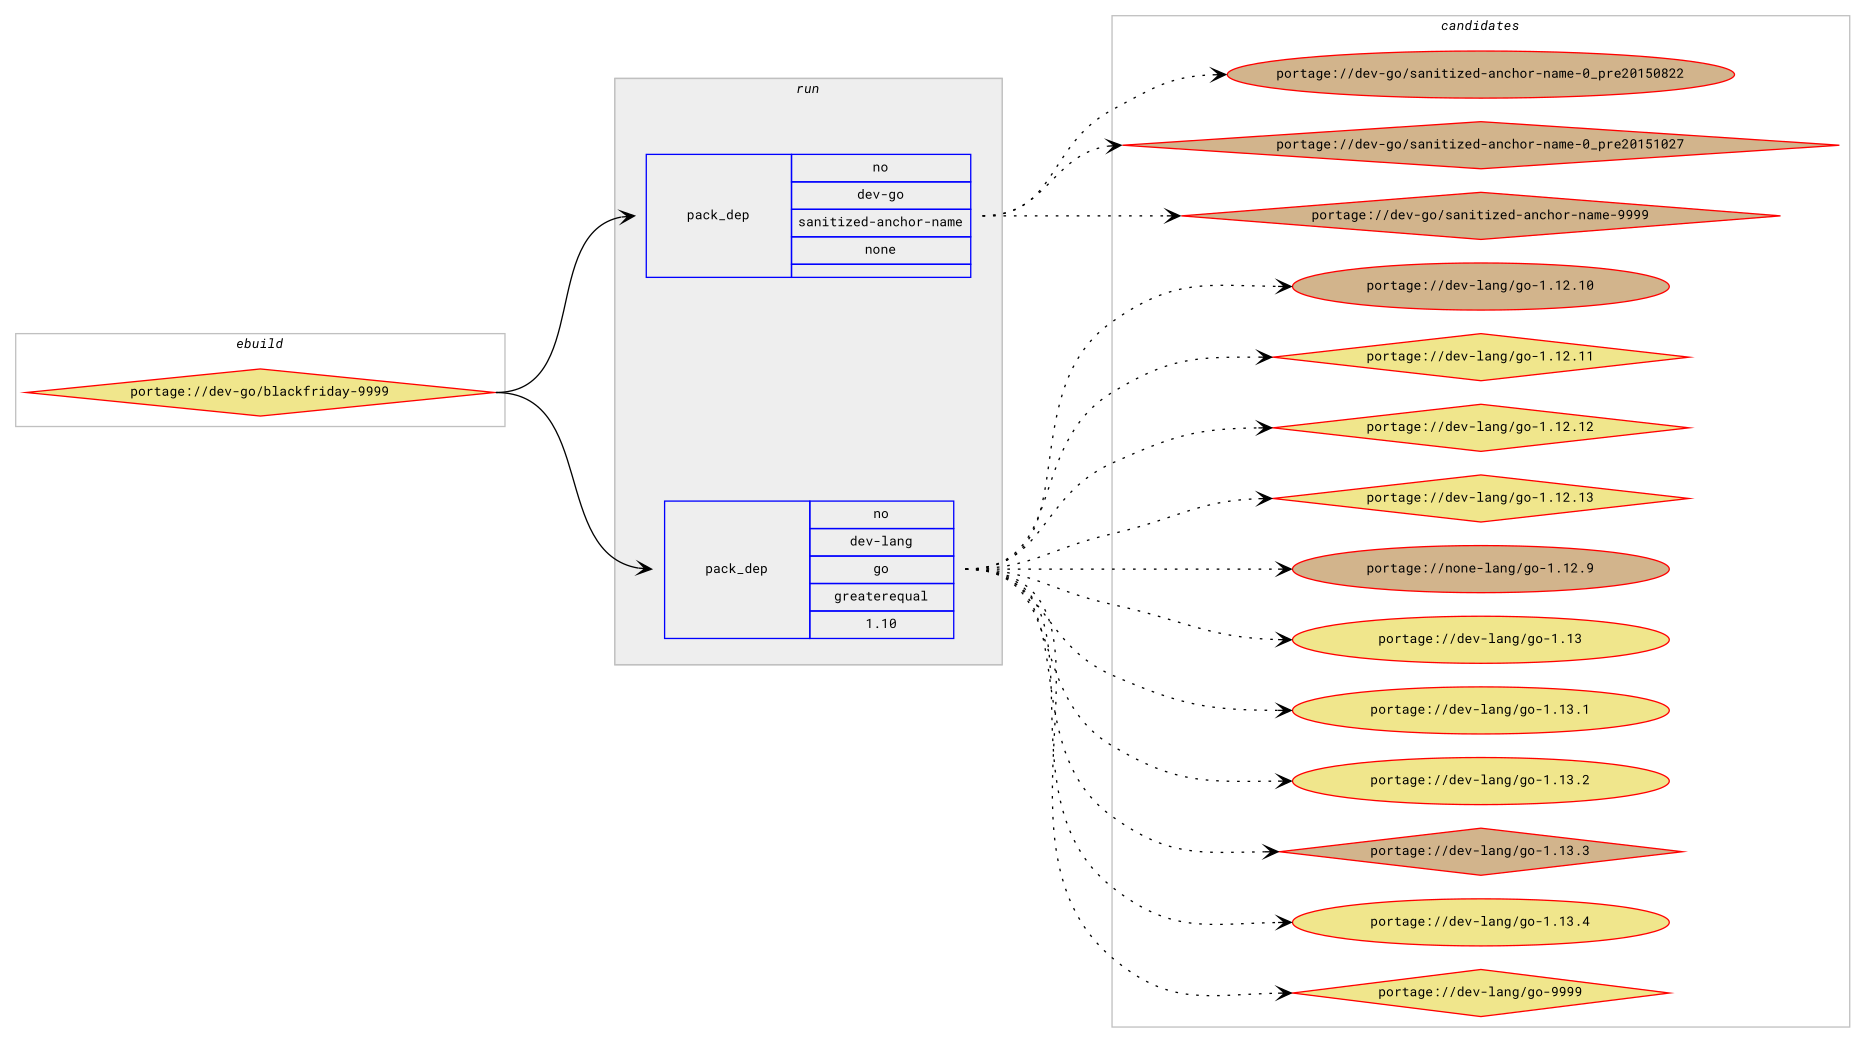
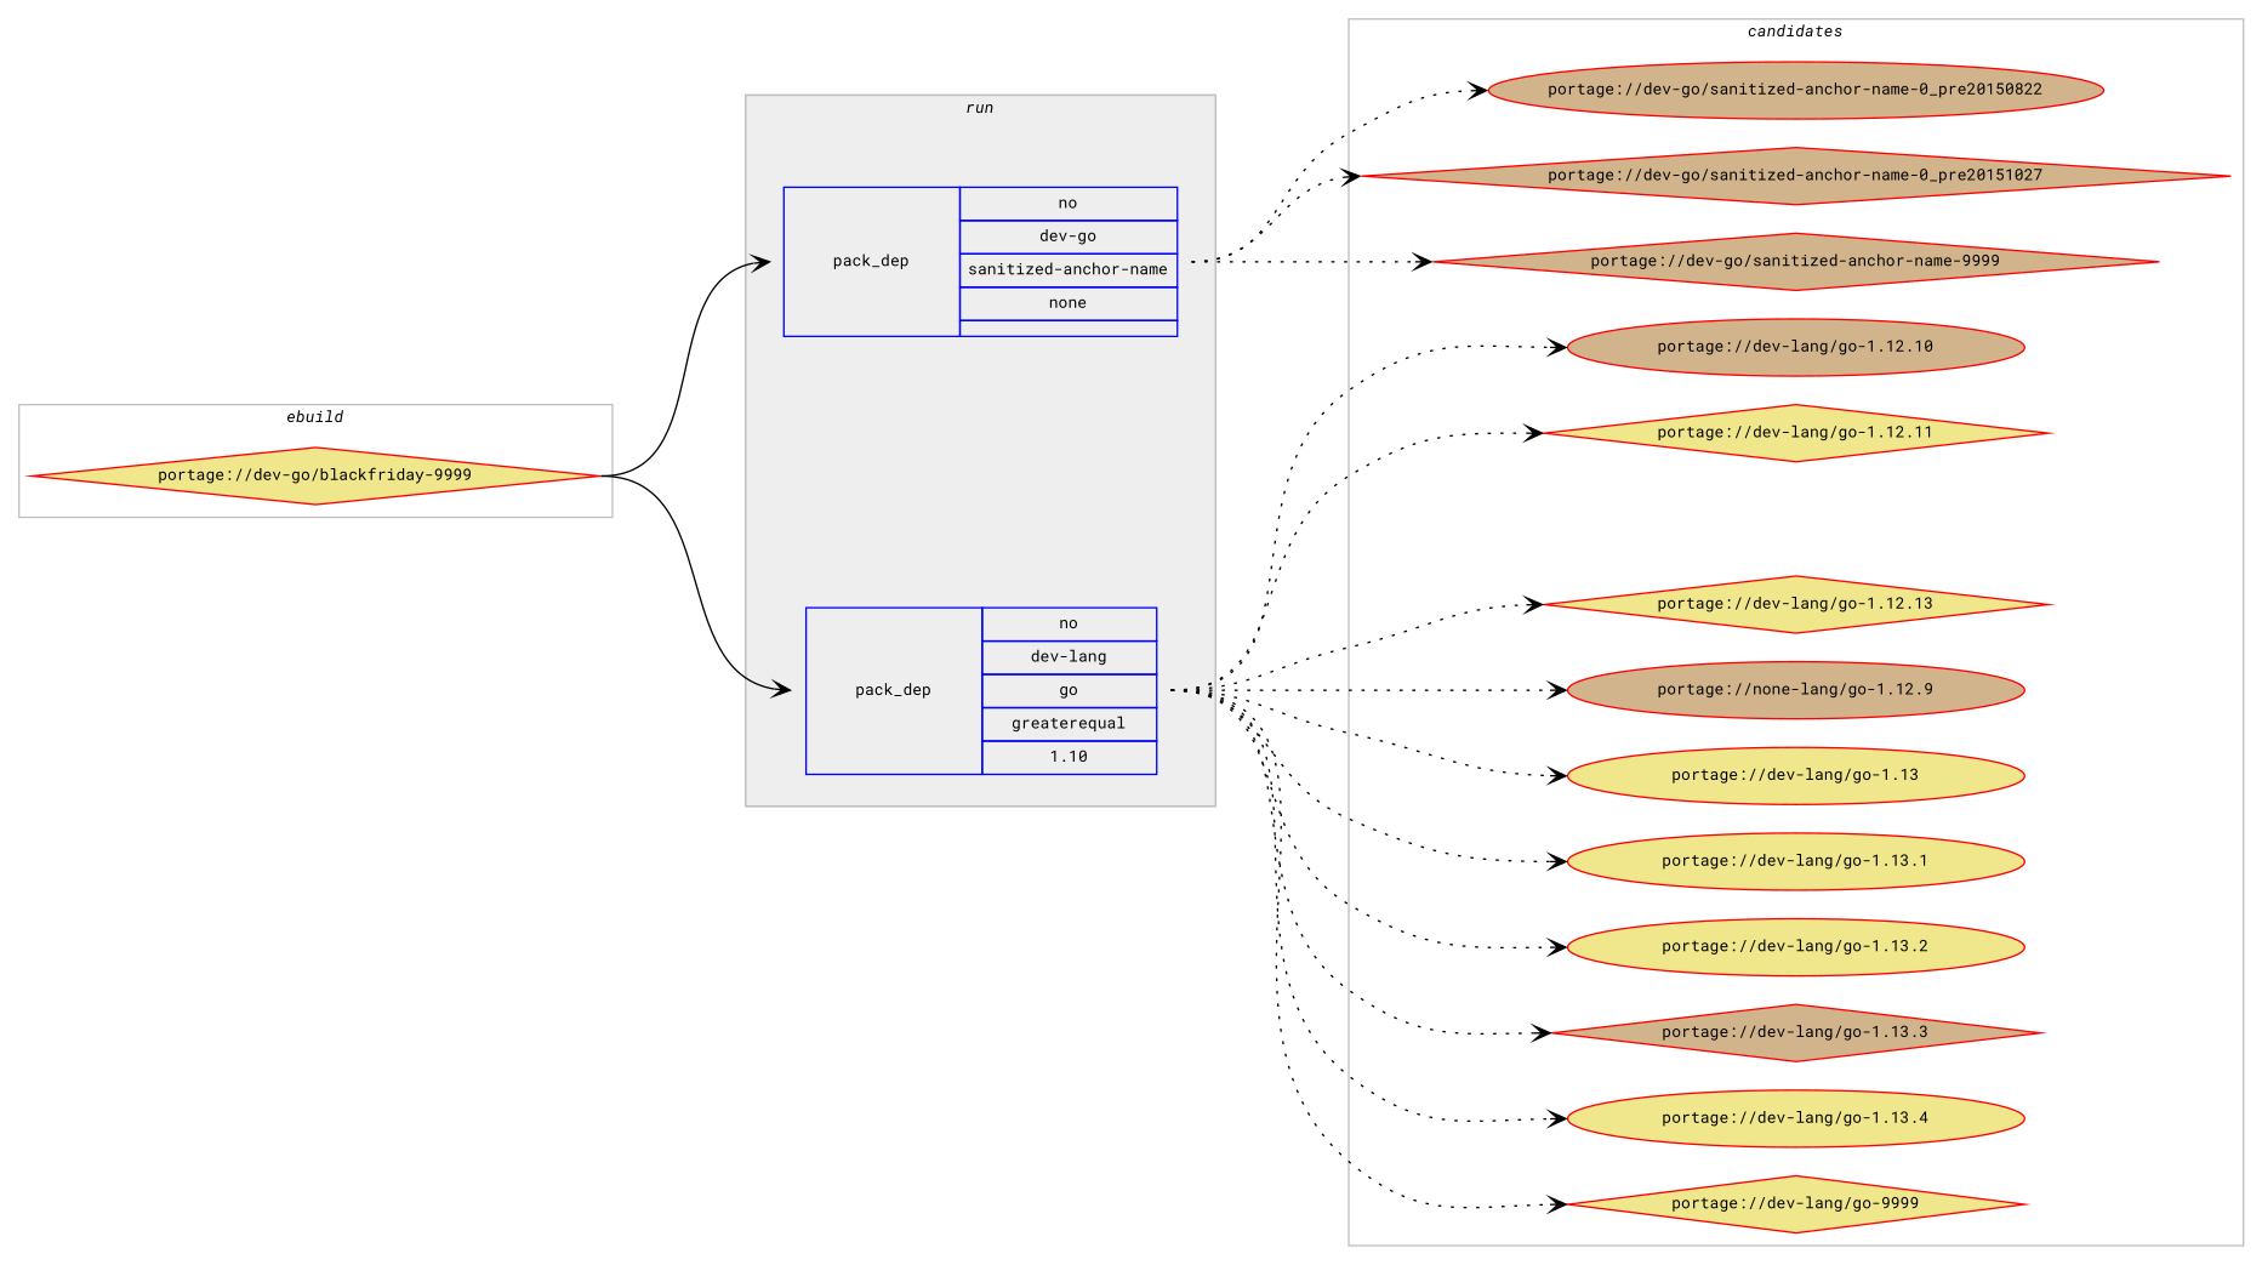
  digraph {
    compound=true
    concentrate=true
    fontname="Roboto Mono"
    fontsize=10
    newrank=true
    rankdir=LR
    ranksep=1.5
    node [color=red fillcolor=khaki fontname="Roboto Mono" fontsize=10 shape=diamond style=filled]
    edge [arrowhead=vee fontname="Roboto Mono" headport=w style=dotted tailport=e weight=100]
    n1 [label="portage://dev-go/blackfriday-9999" width=4]
    n2 [color=blue label=<<TABLE BORDER="0" CELLBORDER="1" CELLSPACING="0" CELLPADDING="4" WIDTH="220"><TR><TD ROWSPAN="6" CELLPADDING="30">pack_dep</TD></TR><TR><TD WIDTH="110">no</TD></TR><TR><TD>dev-go</TD></TR><TR><TD>sanitized-anchor-name</TD></TR><TR><TD>none</TD></TR><TR><TD></TD></TR></TABLE>> shape=none fillcolor="" style=""]
    n3 [color=blue label=<<TABLE BORDER="0" CELLBORDER="1" CELLSPACING="0" CELLPADDING="4" WIDTH="220"><TR><TD ROWSPAN="6" CELLPADDING="30">pack_dep</TD></TR><TR><TD WIDTH="110">no</TD></TR><TR><TD>dev-lang</TD></TR><TR><TD>go</TD></TR><TR><TD>greaterequal</TD></TR><TR><TD>1.10</TD></TR></TABLE>> shape=none fillcolor="" style=""]
    n4 [fillcolor=tan label="portage://dev-go/sanitized-anchor-name-0_pre20150822" shape=ellipse width=4]
    n5 [fillcolor=tan label="portage://dev-go/sanitized-anchor-name-0_pre20151027" width=4]
    n6 [fillcolor=tan label="portage://dev-go/sanitized-anchor-name-9999" width=4]
    n7 [fillcolor=tan label="portage://dev-lang/go-1.12.10" shape=ellipse width=4]
    n8 [label="portage://dev-lang/go-1.12.11" width=4]
-   n9 [label="portage://dev-lang/go-1.12.12" width=4]
    n10 [label="portage://dev-lang/go-1.12.13" width=4]
    n11 [fillcolor=tan label="portage://none-lang/go-1.12.9" shape=ellipse width=4]
    n12 [label="portage://dev-lang/go-1.13" shape=ellipse width=4]
    n13 [label="portage://dev-lang/go-1.13.1" shape=ellipse width=4]
    n14 [label="portage://dev-lang/go-1.13.2" shape=ellipse width=4]
    n15 [fillcolor=tan label="portage://dev-lang/go-1.13.3" width=4]
    n16 [label="portage://dev-lang/go-1.13.4" shape=ellipse width=4]
    n17 [label="portage://dev-lang/go-9999" width=4]
    subgraph cluster_1 {
      color=gray
      label=<<i>dependencies</i>>
      subgraph cluster_2 {
        color=gray
        fillcolor="#eeeeee"
        label=<<i>compile</i>>
        style=filled
        subgraph sub_3 {
          color=gray
          fillcolor="#eeeeee"
          label=<<i>compile</i>>
          style=filled
          n2
        }
        subgraph sub_4 {
          color=gray
          fillcolor="#eeeeee"
          label=<<i>compile</i>>
          style=filled
          n3
        }
      }
      subgraph cluster_5 {
        color=gray
        fillcolor="#eeeeee"
        label=<<i>compile and run</i>>
        style=filled
      }
      subgraph cluster_6 {
        color=gray
        fillcolor="#eeeeee"
        label=<<i>run</i>>
        style=filled
      }
    }
    subgraph cluster_7 {
      color=gray
      label=<<i>ebuild</i>>
      rank=same
      n1
    }
    subgraph cluster_8 {
      color=gray
      label=<<i>candidates</i>>
      rank=same
      subgraph sub_9 {
        color=black
        label=<<i>candidates</i>>
        nodesep=1
        rank=same
        n4
        n5
        n6
      }
      subgraph sub_10 {
        color=black
        label=<<i>candidates</i>>
        nodesep=1
        rank=same
        n7
        n8
-       n9
        n10
        n11
        n12
        n13
        n14
        n15
        n16
        n17
      }
    }
    n1 -> n2 [style=solid weight=20]
    n1 -> n3 [style=solid weight=20]
    n2 -> n4
    n2 -> n5
    n2 -> n6
    n3 -> n7
    n3 -> n8
-   n3 -> n9
    n3 -> n10
    n3 -> n11
    n3 -> n12
    n3 -> n13
    n3 -> n14
    n3 -> n15
    n3 -> n16
    n3 -> n17
  }
